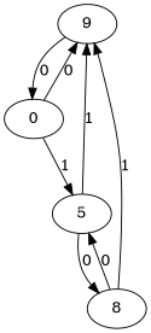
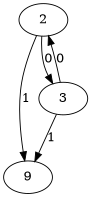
  digraph {
    n1 [label=9]
-   0
-   2 [label=5]
-   3 [label=8]
-   n1 -> 0 [label=0]
-   0 -> n1 [label=0]
-   0 -> 2 [label=1]
+   2
+   3
    2 -> n1 [label=1]
    2 -> 3 [label=0]
    3 -> n1 [label=1]
    3 -> 2 [label=0]
  }
